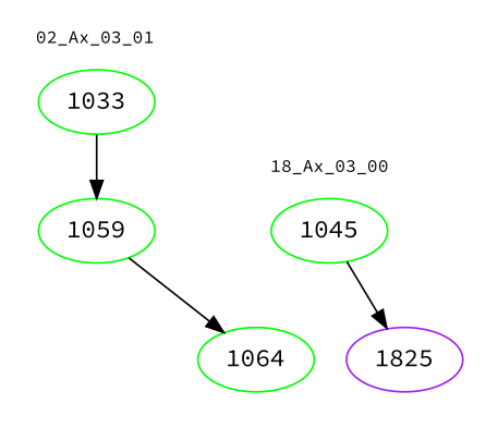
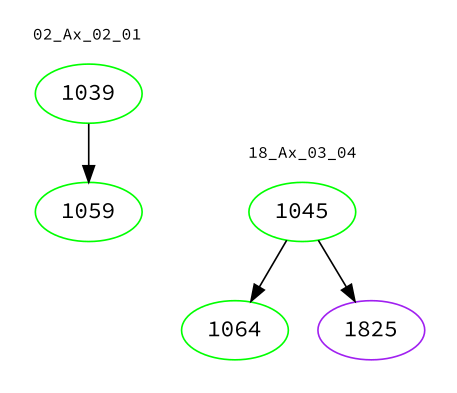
  digraph {
    fontname="Source Code Pro"
    node [color=green fontname="Source Code Pro"]
    edge [color=black fontname="Source Code Pro"]
-   n1 [label=1033]
+   n1 [label=1039]
    n2 [label=1059]
    n3 [label=1045]
    n4 [label=1064]
    n5 [color=purple label=1825]
    subgraph cluster_1 {
      color=white
      fontsize=10
-     label="02_Ax_03_01"
+     label="02_Ax_02_01"
      n1
      n2
    }
    subgraph cluster_2 {
      color=white
      fontsize=10
-     label="18_Ax_03_00"
+     label="18_Ax_03_04"
      n3
      n4
      n5
    }
    n1 -> n2
-   n2 -> n4
+   n3 -> n4
    n3 -> n5
  }
